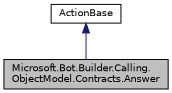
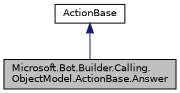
  digraph {
    node [color=black fontname=Helvetica fontsize=10 shape=record style=filled]
-   n1 [fillcolor=grey75 fontcolor=black height=0.2 label="Microsoft.Bot.Builder.Calling.\lObjectModel.Contracts.Answer" width=0.4]
+   n1 [fillcolor=grey75 fontcolor=black height=0.2 label="Microsoft.Bot.Builder.Calling.\lObjectModel.ActionBase.Answer" width=0.4]
    n2 [fillcolor=white height=0.2 label=ActionBase width=0.4]
    n2 -> n1 [color=midnightblue dir=back fontname=Helvetica fontsize=10 labelfontname=Helvetica labelfontsize=10 style=solid]
  }
